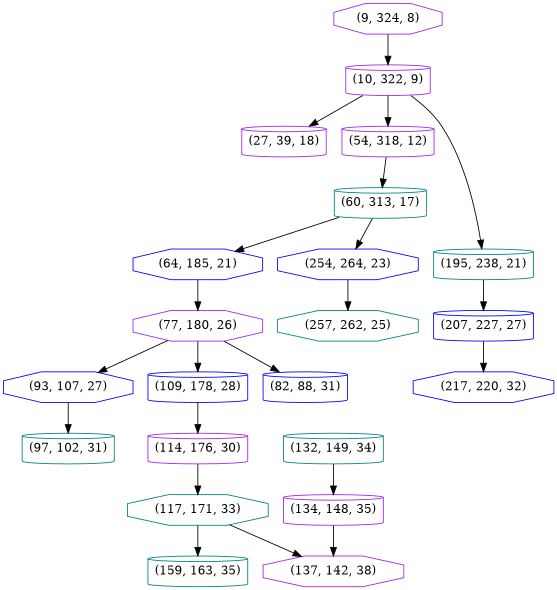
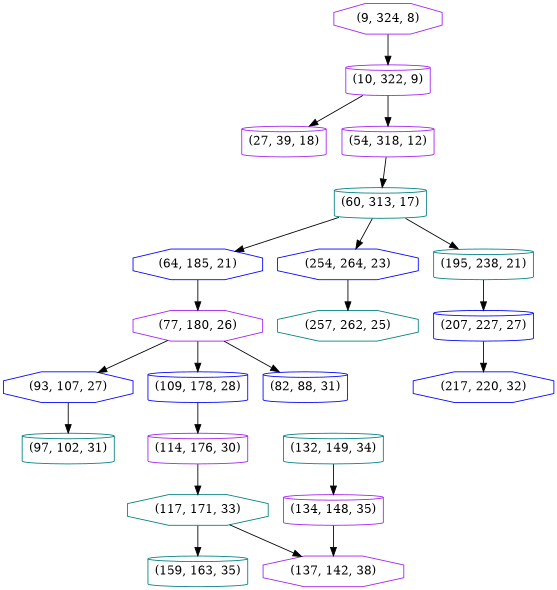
  digraph {
    node [color=purple shape=cylinder]
    "(9, 324, 8)" [shape=octagon]
    "(10, 322, 9)"
    "(27, 39, 18)"
    "(54, 318, 12)"
    "(60, 313, 17)" [color=teal]
    "(64, 185, 21)" [color=blue shape=octagon]
    "(195, 238, 21)" [color=teal]
    "(254, 264, 23)" [color=blue shape=octagon]
    "(77, 180, 26)" [shape=octagon]
    "(207, 227, 27)" [color=blue]
    "(257, 262, 25)" [color=teal shape=octagon]
    "(82, 88, 31)" [color=blue]
    "(93, 107, 27)" [color=blue shape=octagon]
    "(109, 178, 28)" [color=blue]
    "(97, 102, 31)" [color=teal]
    "(114, 176, 30)"
    "(117, 171, 33)" [color=teal shape=octagon]
    "(159, 163, 35)" [color=teal]
    "(137, 142, 38)" [shape=octagon]
    "(132, 149, 34)" [color=teal]
    "(134, 148, 35)"
    "(217, 220, 32)" [color=blue shape=octagon]
    "(9, 324, 8)" -> "(10, 322, 9)"
    "(10, 322, 9)" -> "(27, 39, 18)"
    "(10, 322, 9)" -> "(54, 318, 12)"
    "(54, 318, 12)" -> "(60, 313, 17)"
    "(60, 313, 17)" -> "(64, 185, 21)"
-   "(10, 322, 9)" -> "(195, 238, 21)"
+   "(60, 313, 17)" -> "(195, 238, 21)"
    "(60, 313, 17)" -> "(254, 264, 23)"
    "(64, 185, 21)" -> "(77, 180, 26)"
    "(195, 238, 21)" -> "(207, 227, 27)"
    "(254, 264, 23)" -> "(257, 262, 25)"
    "(77, 180, 26)" -> "(82, 88, 31)"
    "(77, 180, 26)" -> "(93, 107, 27)"
    "(77, 180, 26)" -> "(109, 178, 28)"
    "(207, 227, 27)" -> "(217, 220, 32)"
    "(93, 107, 27)" -> "(97, 102, 31)"
    "(109, 178, 28)" -> "(114, 176, 30)"
    "(114, 176, 30)" -> "(117, 171, 33)"
    "(117, 171, 33)" -> "(159, 163, 35)"
    "(117, 171, 33)" -> "(137, 142, 38)"
    "(132, 149, 34)" -> "(134, 148, 35)"
    "(134, 148, 35)" -> "(137, 142, 38)"
  }
